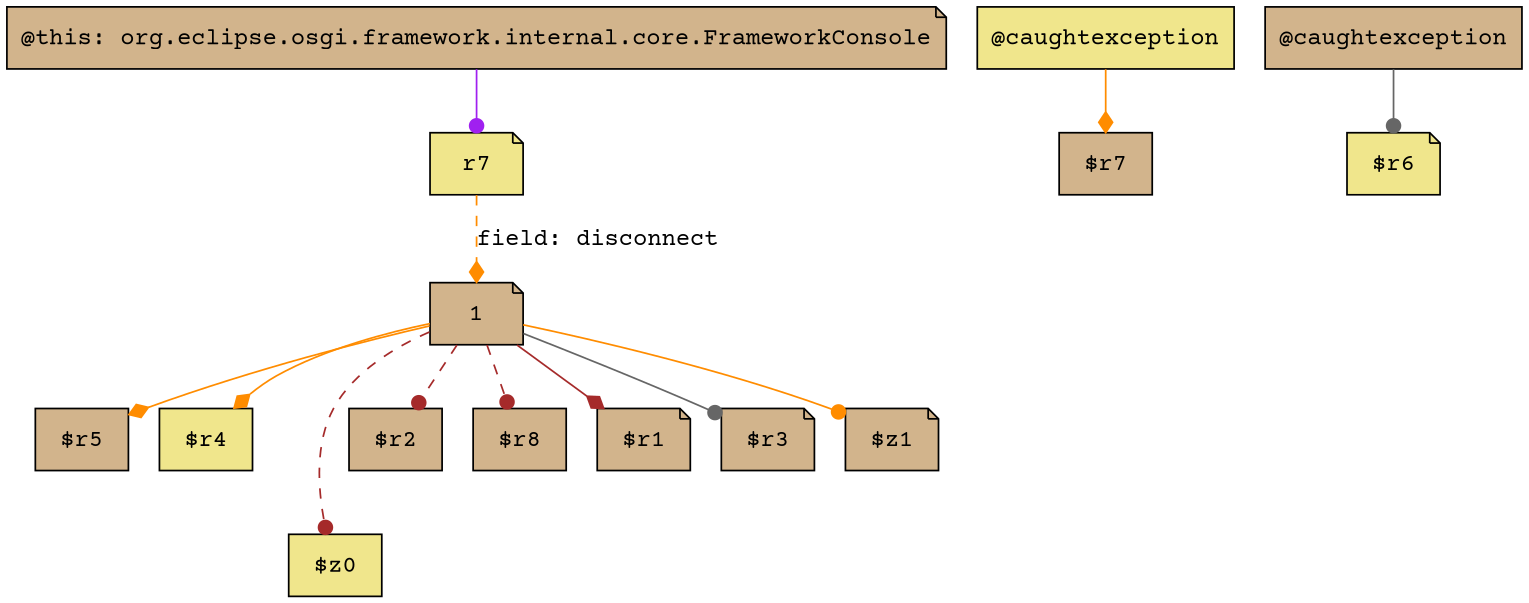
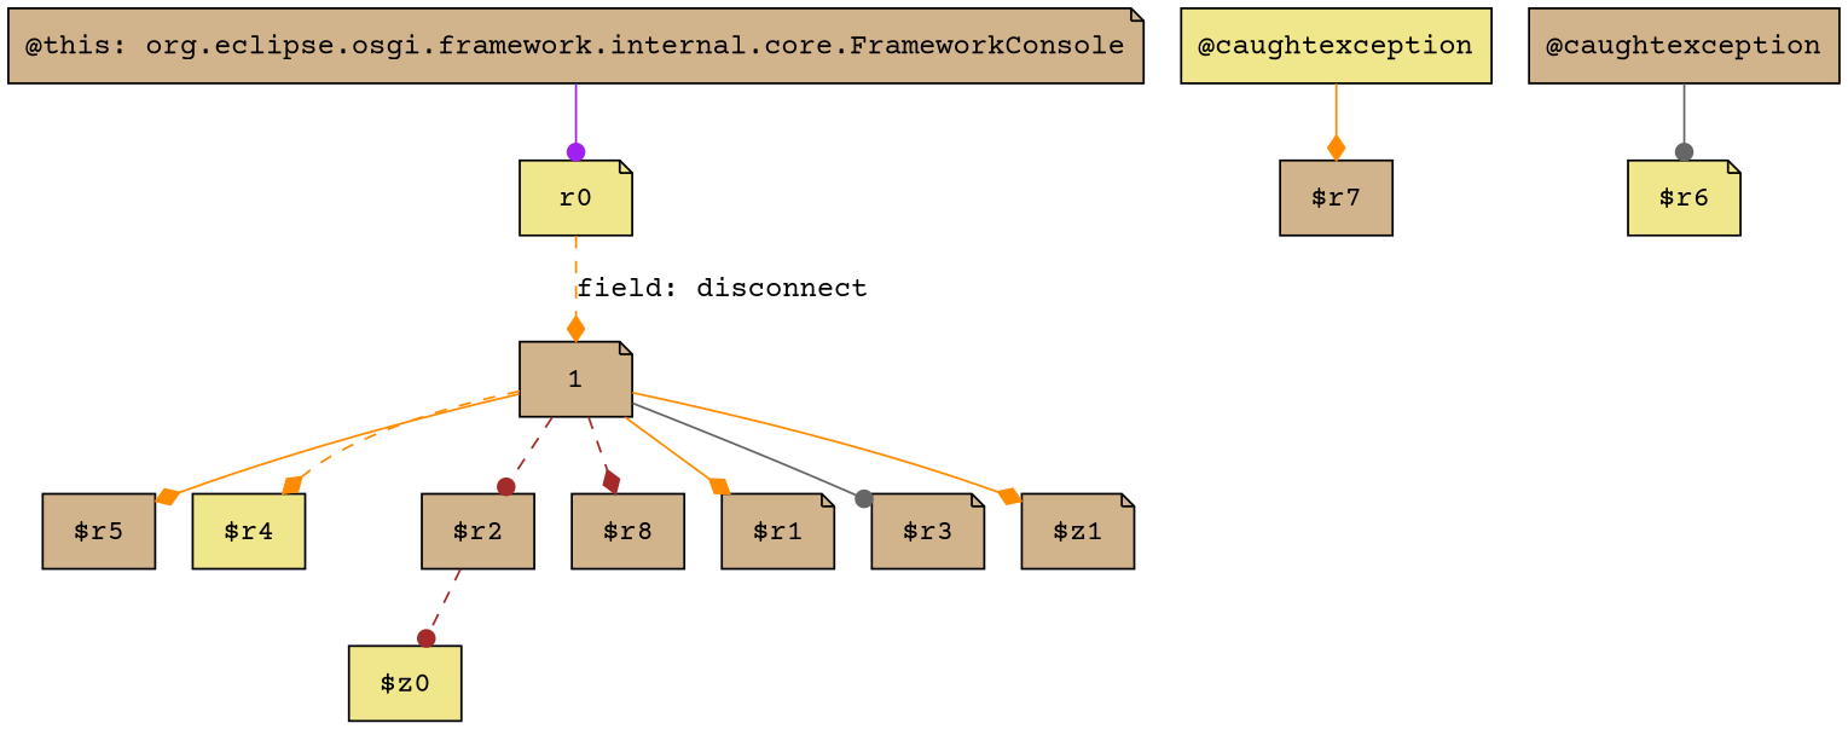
  digraph {
    fontname="Courier Prime"
    node [fillcolor=tan fontname="Courier Prime" shape=box style=filled]
    edge [arrowhead=dot color=darkorange fontname="Courier Prime" style=solid]
    n1 [label="@this: org.eclipse.osgi.framework.internal.core.FrameworkConsole" shape=note]
-   n2 [fillcolor=khaki label=r7 shape=note]
+   n2 [fillcolor=khaki label=r0 shape=note]
    n3 [label=1 shape=note]
    n4 [label="$r5"]
    n5 [fillcolor=khaki label="$r4"]
    n6 [fillcolor=khaki label="$z0"]
    n7 [label="$r2"]
    n8 [label="$r8"]
    n9 [label="$r1" shape=note]
    n10 [label="$r3" shape=note]
    n11 [label="$z1" shape=note]
    n12 [fillcolor=khaki label="@caughtexception"]
    n13 [label="$r7"]
    n14 [label="@caughtexception"]
    n15 [fillcolor=khaki label="$r6" shape=note]
    n1 -> n2 [color=purple]
    n2 -> n3 [arrowhead=diamond label="field: disconnect" style=dashed]
    n3 -> n4 [arrowhead=diamond]
-   n3 -> n5 [arrowhead=diamond]
-   n3 -> n6 [color=brown style=dashed]
+   n3 -> n5 [arrowhead=diamond style=dashed]
+   n7 -> n6 [color=brown style=dashed]
    n3 -> n7 [color=brown style=dashed]
-   n3 -> n8 [color=brown style=dashed]
-   n3 -> n9 [arrowhead=diamond color=brown]
+   n3 -> n8 [arrowhead=diamond color=brown style=dashed]
+   n3 -> n9 [arrowhead=diamond]
    n3 -> n10 [color=gray40]
-   n3 -> n11
+   n3 -> n11 [arrowhead=diamond]
    n12 -> n13 [arrowhead=diamond]
    n14 -> n15 [color=gray40]
  }
